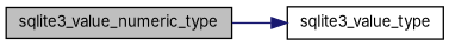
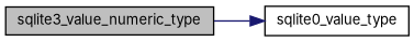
  digraph {
    rankdir=LR
    fontname=Inter
    node [color=black fontname=Inter fontsize=10 shape=record style=filled]
    n1 [fillcolor=grey75 fontcolor=black height=0.2 label=sqlite3_value_numeric_type width=0.4]
-   n2 [fillcolor=white height=0.2 label=sqlite3_value_type width=0.4]
+   n2 [fillcolor=white height=0.2 label=sqlite0_value_type width=0.4]
    n1 -> n2 [color=midnightblue fontname=Inter fontsize=10 labelfontname=Helvetica labelfontsize=10 style=solid]
  }
